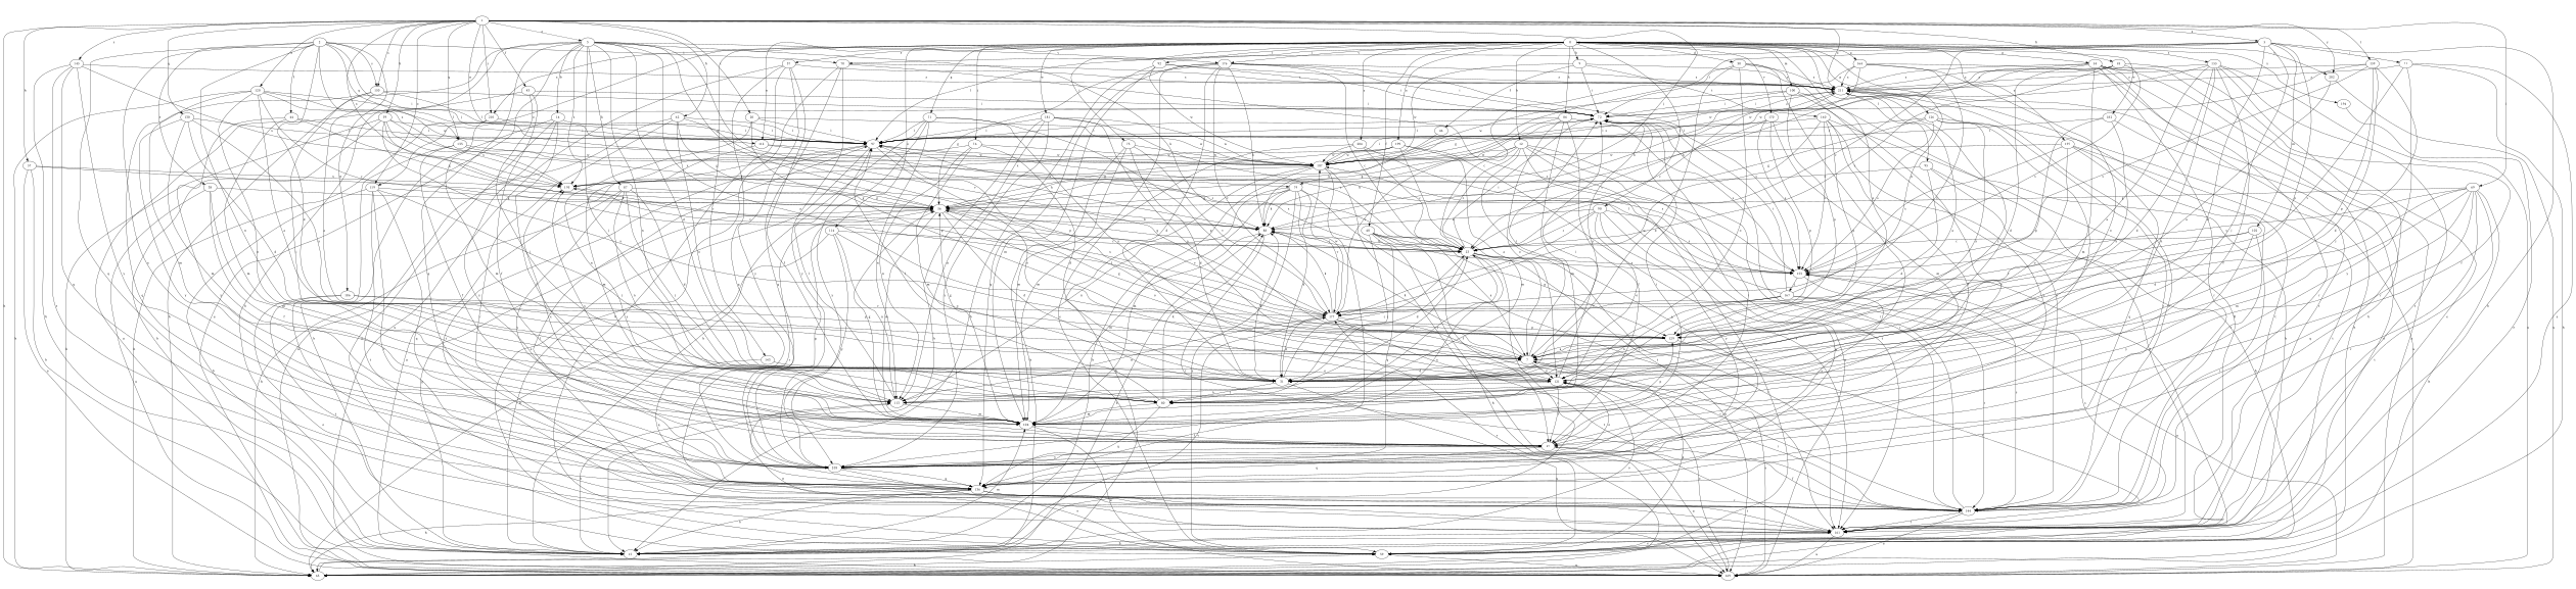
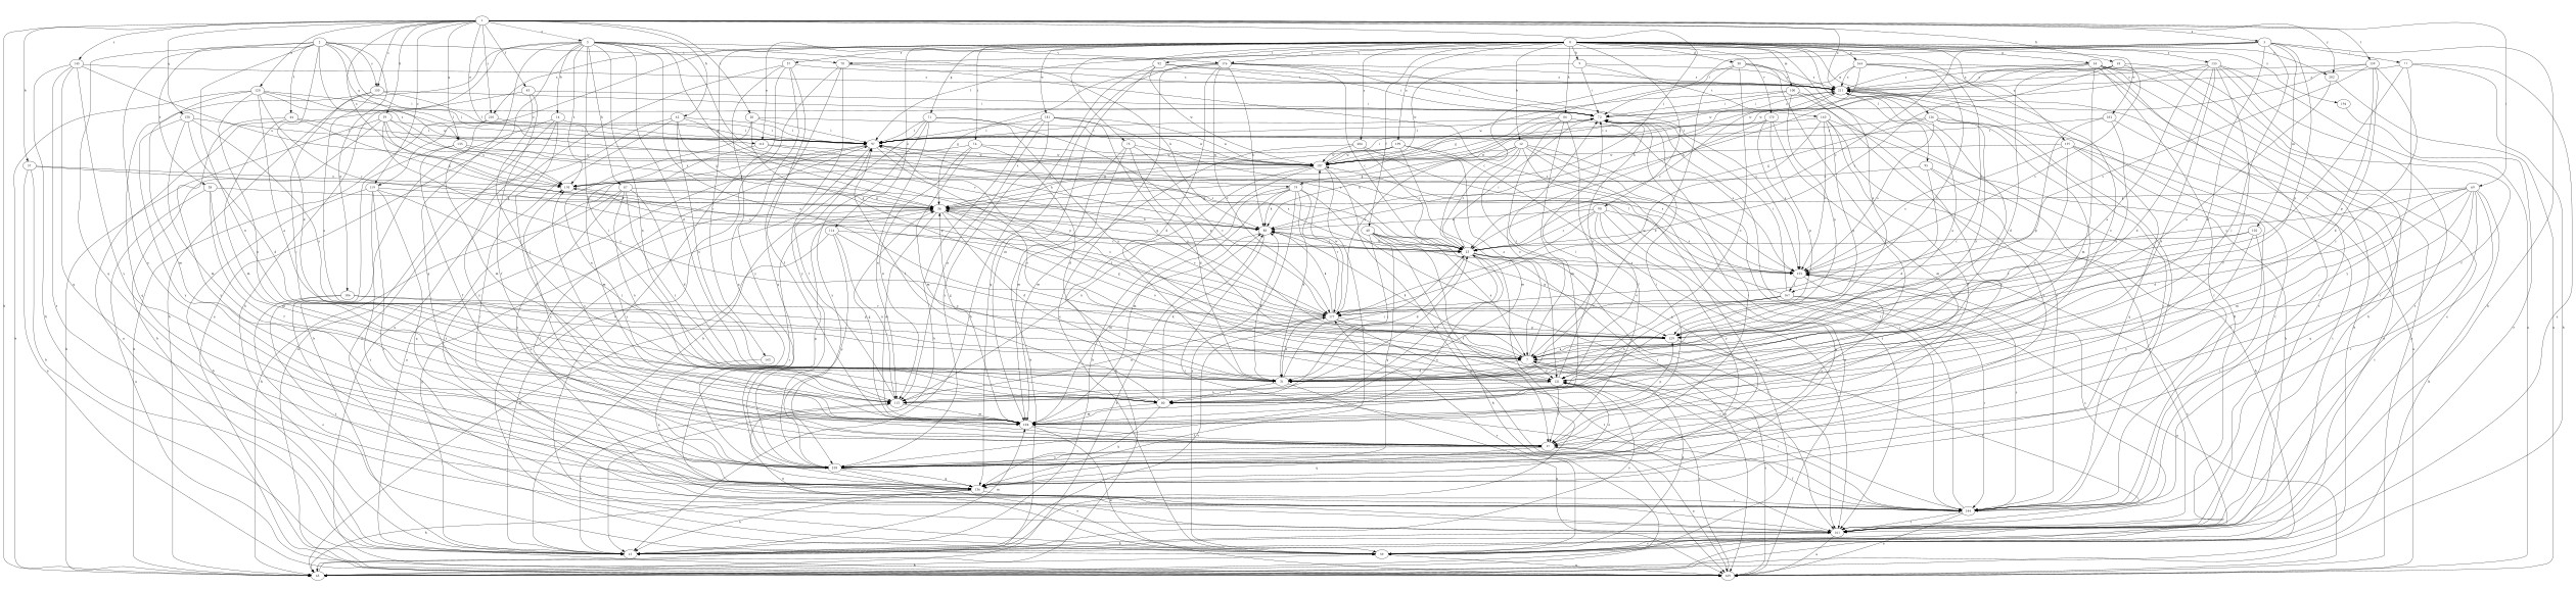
  strict digraph {
    fontname="PT Serif"
    node [fontname="PT Serif"]
    edge [fontname="PT Serif"]
    0
    9
    12
    30
    37
    40
    51
    54
    73
    76
    86
    90
    92
    95
    100
    112
    114
    119
    126
    129
    143
    155
    164
    167
    170
    176
    181
    182
    194
    197
    199
    202
    204
    210
    211
    72
-   46
    160
    187
    63
    136
    56
    88
    169
    23
    144
    161
    31
    80
    121
    203
    39
    47
    7
    113
    15
    97
    104
    177
    195
    153
    1
    3
    5
    20
    43
    57
    58
    59
    62
    69
    79
    120
    130
    133
    145
    150
    159
    14
    87
    70
    71
    102
    2
    38
    44
    186
    0 -> 9 [label=b]
    0 -> 12 [label=b]
    0 -> 30 [label=d]
    0 -> 37 [label=e]
    0 -> 40 [label=f]
    0 -> 51 [label=g]
    0 -> 54 [label=g]
    0 -> 73 [label=j]
    0 -> 76 [label=j]
    0 -> 86 [label=k]
    0 -> 90 [label=l]
    0 -> 92 [label=l]
    0 -> 95 [label=l]
    0 -> 100 [label=m]
    0 -> 112 [label=n]
    0 -> 114 [label=o]
    0 -> 119 [label=o]
    0 -> 126 [label=p]
    0 -> 129 [label=p]
    0 -> 143 [label=r]
    0 -> 155 [label=t]
    0 -> 164 [label=u]
-   167 -> 0 [label=u]
+   0 -> 167 [label=u]
    0 -> 170 [label=v]
    0 -> 176 [label=v]
    0 -> 181 [label=w]
    0 -> 182 [label=w]
    0 -> 194 [label=x]
    0 -> 197 [label=y]
    0 -> 199 [label=y]
    0 -> 202 [label=y]
    0 -> 204 [label=z]
    0 -> 210 [label=z]
    9 -> 211 [label=z]
    9 -> 72 [label=i]
-   9 -> 46 [label=f]
    9 -> 160 [label=t]
    9 -> 187 [label=w]
    12 -> 187 [label=w]
    12 -> 63 [label=h]
    12 -> 136 [label=q]
    12 -> 56 [label=g]
    12 -> 88 [label=k]
    12 -> 169 [label=u]
    12 -> 23 [label=c]
    12 -> 144 [label=r]
    12 -> 161 [label=t]
    30 -> 211 [label=z]
    30 -> 23 [label=c]
    30 -> 144 [label=r]
    30 -> 31 [label=d]
    30 -> 80 [label=j]
    30 -> 121 [label=o]
    37 -> 211 [label=z]
    37 -> 136 [label=q]
    37 -> 169 [label=u]
    37 -> 203 [label=y]
    37 -> 39 [label=e]
    37 -> 47 [label=f]
    40 -> 129 [label=p]
    40 -> 63 [label=h]
    40 -> 136 [label=q]
    40 -> 23 [label=c]
    40 -> 80 [label=j]
    40 -> 47 [label=f]
    40 -> 7 [label=a]
    51 -> 129 [label=p]
    51 -> 203 [label=y]
    51 -> 7 [label=a]
    51 -> 113 [label=n]
    51 -> 15 [label=b]
    51 -> 97 [label=l]
    54 -> 211 [label=z]
    54 -> 63 [label=h]
    54 -> 88 [label=k]
    54 -> 144 [label=r]
    54 -> 161 [label=t]
    54 -> 31 [label=d]
    54 -> 39 [label=e]
    54 -> 15 [label=b]
    54 -> 104 [label=m]
    73 -> 187 [label=w]
    73 -> 63 [label=h]
    73 -> 31 [label=d]
    73 -> 104 [label=m]
    73 -> 177 [label=v]
    76 -> 187 [label=w]
    76 -> 31 [label=d]
    76 -> 113 [label=n]
    76 -> 104 [label=m]
    76 -> 195 [label=x]
    86 -> 121 [label=o]
    86 -> 47 [label=f]
    86 -> 97 [label=l]
    86 -> 104 [label=m]
    86 -> 177 [label=v]
    86 -> 153 [label=s]
    90 -> 136 [label=q]
    90 -> 88 [label=k]
    90 -> 23 [label=c]
    90 -> 121 [label=o]
    90 -> 203 [label=y]
    90 -> 177 [label=v]
    90 -> 153 [label=s]
    92 -> 211 [label=z]
    92 -> 72 [label=i]
    92 -> 187 [label=w]
    92 -> 15 [label=b]
    92 -> 104 [label=m]
    95 -> 63 [label=h]
    95 -> 161 [label=t]
    95 -> 31 [label=d]
    95 -> 195 [label=x]
    100 -> 129 [label=p]
    100 -> 72 [label=i]
    100 -> 187 [label=w]
    100 -> 161 [label=t]
    100 -> 203 [label=y]
    112 -> 187 [label=w]
    112 -> 23 [label=c]
    112 -> 104 [label=m]
    114 -> 63 [label=h]
    114 -> 23 [label=c]
    114 -> 121 [label=o]
    114 -> 203 [label=y]
    114 -> 113 [label=n]
    119 -> 136 [label=q]
    119 -> 56 [label=g]
    119 -> 144 [label=r]
    119 -> 161 [label=t]
    119 -> 80 [label=j]
    119 -> 15 [label=b]
    126 -> 56 [label=g]
    126 -> 169 [label=u]
    126 -> 80 [label=j]
    126 -> 7 [label=a]
    126 -> 97 [label=l]
    126 -> 153 [label=s]
    129 -> 56 [label=g]
    129 -> 161 [label=t]
    129 -> 7 [label=a]
    143 -> 136 [label=q]
-   143 -> 121 [label=o]
    155 -> 211 [label=z]
    155 -> 187 [label=w]
    155 -> 169 [label=u]
    155 -> 144 [label=r]
    155 -> 161 [label=t]
    155 -> 31 [label=d]
    155 -> 47 [label=f]
    155 -> 7 [label=a]
    155 -> 113 [label=n]
    164 -> 211 [label=z]
    164 -> 56 [label=g]
    164 -> 88 [label=k]
    164 -> 144 [label=r]
    164 -> 121 [label=o]
    164 -> 177 [label=v]
    167 -> 72 [label=i]
    167 -> 187 [label=w]
    167 -> 169 [label=u]
    167 -> 144 [label=r]
    167 -> 80 [label=j]
    167 -> 113 [label=n]
    167 -> 177 [label=v]
    170 -> 129 [label=p]
    170 -> 23 [label=c]
    170 -> 97 [label=l]
    170 -> 104 [label=m]
    170 -> 153 [label=s]
    176 -> 211 [label=z]
    176 -> 72 [label=i]
    176 -> 136 [label=q]
    176 -> 56 [label=g]
    176 -> 88 [label=k]
    176 -> 23 [label=c]
    176 -> 31 [label=d]
    176 -> 39 [label=e]
    176 -> 177 [label=v]
    176 -> 153 [label=s]
    181 -> 187 [label=w]
    181 -> 23 [label=c]
    181 -> 203 [label=y]
    181 -> 7 [label=a]
    181 -> 113 [label=n]
    181 -> 15 [label=b]
    181 -> 97 [label=l]
    182 -> 129 [label=p]
    182 -> 39 [label=e]
    182 -> 7 [label=a]
    182 -> 97 [label=l]
    194 -> 39 [label=e]
    197 -> 187 [label=w]
    197 -> 136 [label=q]
    197 -> 144 [label=r]
    197 -> 161 [label=t]
    197 -> 121 [label=o]
    197 -> 153 [label=s]
    199 -> 187 [label=w]
    199 -> 56 [label=g]
    199 -> 161 [label=t]
    199 -> 7 [label=a]
    199 -> 104 [label=m]
    199 -> 195 [label=x]
    202 -> 169 [label=u]
    202 -> 7 [label=a]
    204 -> 187 [label=w]
    204 -> 23 [label=c]
    204 -> 104 [label=m]
    204 -> 153 [label=s]
    210 -> 63 [label=h]
    210 -> 97 [label=l]
    210 -> 104 [label=m]
    211 -> 72 [label=i]
    211 -> 23 [label=c]
    211 -> 144 [label=r]
    211 -> 161 [label=t]
    211 -> 7 [label=a]
    72 -> 211 [label=z]
    72 -> 7 [label=a]
    72 -> 97 [label=l]
-   46 -> 88 [label=k]
    160 -> 129 [label=p]
    160 -> 203 [label=y]
    160 -> 47 [label=f]
    160 -> 15 [label=b]
    160 -> 97 [label=l]
    160 -> 177 [label=v]
    160 -> 153 [label=s]
    187 -> 211 [label=z]
    187 -> 72 [label=i]
    187 -> 63 [label=h]
    187 -> 136 [label=q]
    187 -> 169 [label=u]
    187 -> 15 [label=b]
    187 -> 195 [label=x]
    63 -> 88 [label=k]
    136 -> 63 [label=h]
    136 -> 144 [label=r]
-   136 -> 161 [label=t]
    136 -> 15 [label=b]
    56 -> 88 [label=k]
    56 -> 144 [label=r]
    56 -> 31 [label=d]
    56 -> 121 [label=o]
    56 -> 104 [label=m]
    56 -> 177 [label=v]
    88 -> 23 [label=c]
    88 -> 144 [label=r]
    88 -> 104 [label=m]
    169 -> 211 [label=z]
    169 -> 121 [label=o]
    169 -> 7 [label=a]
    23 -> 72 [label=i]
    23 -> 56 [label=g]
    23 -> 88 [label=k]
    23 -> 169 [label=u]
    23 -> 161 [label=t]
    23 -> 31 [label=d]
    23 -> 80 [label=j]
    23 -> 203 [label=y]
    23 -> 153 [label=s]
    144 -> 211 [label=z]
    144 -> 72 [label=i]
    144 -> 169 [label=u]
    144 -> 161 [label=t]
    144 -> 47 [label=f]
    144 -> 153 [label=s]
    161 -> 169 [label=u]
    161 -> 39 [label=e]
    161 -> 15 [label=b]
    161 -> 97 [label=l]
    161 -> 153 [label=s]
    31 -> 211 [label=z]
    31 -> 56 [label=g]
    31 -> 88 [label=k]
    31 -> 169 [label=u]
    31 -> 23 [label=c]
    31 -> 80 [label=j]
    80 -> 136 [label=q]
    80 -> 88 [label=k]
    80 -> 97 [label=l]
    80 -> 104 [label=m]
    121 -> 72 [label=i]
    121 -> 144 [label=r]
    121 -> 47 [label=f]
    121 -> 113 [label=n]
    121 -> 97 [label=l]
    203 -> 72 [label=i]
    203 -> 136 [label=q]
    203 -> 56 [label=g]
    203 -> 121 [label=o]
    203 -> 39 [label=e]
    39 -> 63 [label=h]
    39 -> 169 [label=u]
    39 -> 7 [label=a]
    39 -> 113 [label=n]
    39 -> 177 [label=v]
    39 -> 153 [label=s]
    47 -> 72 [label=i]
    47 -> 136 [label=q]
    47 -> 169 [label=u]
    47 -> 203 [label=y]
    47 -> 195 [label=x]
    7 -> 72 [label=i]
    7 -> 88 [label=k]
    7 -> 31 [label=d]
    7 -> 121 [label=o]
    113 -> 23 [label=c]
    113 -> 15 [label=b]
    113 -> 97 [label=l]
    113 -> 104 [label=m]
    15 -> 56 [label=g]
    15 -> 23 [label=c]
    15 -> 121 [label=o]
    15 -> 104 [label=m]
    15 -> 177 [label=v]
    97 -> 187 [label=w]
    97 -> 169 [label=u]
    97 -> 161 [label=t]
    97 -> 121 [label=o]
    97 -> 39 [label=e]
    97 -> 153 [label=s]
    104 -> 129 [label=p]
    104 -> 56 [label=g]
    104 -> 169 [label=u]
    104 -> 47 [label=f]
    104 -> 195 [label=x]
    177 -> 129 [label=p]
    177 -> 187 [label=w]
    177 -> 88 [label=k]
    177 -> 144 [label=r]
    177 -> 161 [label=t]
    177 -> 31 [label=d]
    177 -> 113 [label=n]
    177 -> 195 [label=x]
    195 -> 56 [label=g]
    153 -> 167 [label=j]
    153 -> 203 [label=y]
    153 -> 97 [label=l]
    1 -> 112 [label=n]
    1 -> 119 [label=o]
    1 -> 202 [label=y]
    1 -> 210 [label=z]
    1 -> 211 [label=z]
    1 -> 63 [label=h]
    1 -> 195 [label=x]
    1 -> 3 [label=a]
    1 -> 5 [label=a]
    1 -> 20 [label=c]
    1 -> 43 [label=f]
    1 -> 57 [label=h]
    1 -> 58 [label=h]
    1 -> 59 [label=h]
    1 -> 62 [label=h]
    1 -> 69 [label=i]
    1 -> 79 [label=j]
    1 -> 120 [label=o]
    1 -> 130 [label=q]
    1 -> 133 [label=q]
    1 -> 145 [label=s]
    1 -> 150 [label=s]
    1 -> 159 [label=t]
    3 -> 176 [label=v]
    3 -> 63 [label=h]
    3 -> 136 [label=q]
    3 -> 56 [label=g]
    3 -> 88 [label=k]
    3 -> 169 [label=u]
    3 -> 31 [label=d]
    3 -> 80 [label=j]
    3 -> 7 [label=a]
    3 -> 113 [label=n]
    3 -> 15 [label=b]
    3 -> 177 [label=v]
    3 -> 195 [label=x]
    3 -> 14 [label=b]
    3 -> 87 [label=k]
    5 -> 129 [label=p]
    5 -> 72 [label=i]
    5 -> 23 [label=c]
    5 -> 31 [label=d]
    5 -> 80 [label=j]
    5 -> 15 [label=b]
    5 -> 97 [label=l]
    5 -> 70 [label=i]
    5 -> 71 [label=i]
    5 -> 102 [label=m]
    20 -> 129 [label=p]
    20 -> 187 [label=w]
    20 -> 113 [label=n]
    20 -> 97 [label=l]
    43 -> 72 [label=i]
    43 -> 169 [label=u]
    43 -> 80 [label=j]
    43 -> 47 [label=f]
    57 -> 88 [label=k]
    57 -> 169 [label=u]
    57 -> 15 [label=b]
    57 -> 195 [label=x]
    58 -> 211 [label=z]
    58 -> 187 [label=w]
    58 -> 23 [label=c]
    58 -> 47 [label=f]
    58 -> 153 [label=s]
    59 -> 63 [label=h]
    59 -> 88 [label=k]
    59 -> 7 [label=a]
    59 -> 15 [label=b]
    59 -> 97 [label=l]
    59 -> 177 [label=v]
    59 -> 195 [label=x]
    62 -> 129 [label=p]
    62 -> 56 [label=g]
    62 -> 169 [label=u]
    62 -> 144 [label=r]
    62 -> 121 [label=o]
    62 -> 97 [label=l]
    69 -> 63 [label=h]
    69 -> 136 [label=q]
    69 -> 56 [label=g]
    69 -> 144 [label=r]
    69 -> 161 [label=t]
    69 -> 31 [label=d]
    69 -> 47 [label=f]
    69 -> 104 [label=m]
    69 -> 153 [label=s]
    79 -> 56 [label=g]
    79 -> 88 [label=k]
    79 -> 161 [label=t]
    79 -> 31 [label=d]
    79 -> 39 [label=e]
    79 -> 113 [label=n]
    79 -> 104 [label=m]
    79 -> 177 [label=v]
    120 -> 72 [label=i]
    120 -> 187 [label=w]
    120 -> 63 [label=h]
    120 -> 23 [label=c]
    120 -> 7 [label=a]
    120 -> 113 [label=n]
    120 -> 97 [label=l]
    120 -> 104 [label=m]
    130 -> 31 [label=d]
    130 -> 203 [label=y]
    130 -> 7 [label=a]
    130 -> 97 [label=l]
    130 -> 104 [label=m]
    133 -> 187 [label=w]
    133 -> 88 [label=k]
    133 -> 144 [label=r]
    133 -> 47 [label=f]
    145 -> 211 [label=z]
    145 -> 136 [label=q]
    145 -> 161 [label=t]
    145 -> 203 [label=y]
    145 -> 15 [label=b]
    145 -> 195 [label=x]
    150 -> 72 [label=i]
    150 -> 136 [label=q]
    150 -> 80 [label=j]
    150 -> 7 [label=a]
    150 -> 97 [label=l]
    159 -> 129 [label=p]
    159 -> 211 [label=z]
    159 -> 187 [label=w]
    159 -> 31 [label=d]
    159 -> 80 [label=j]
    159 -> 153 [label=s]
    14 -> 203 [label=y]
    14 -> 39 [label=e]
    14 -> 47 [label=f]
    14 -> 15 [label=b]
    14 -> 97 [label=l]
    87 -> 63 [label=h]
    87 -> 56 [label=g]
    87 -> 31 [label=d]
    87 -> 80 [label=j]
    87 -> 203 [label=y]
    87 -> 113 [label=n]
    70 -> 211 [label=z]
    70 -> 136 [label=q]
    70 -> 203 [label=y]
    70 -> 15 [label=b]
    70 -> 153 [label=s]
    71 -> 211 [label=z]
    71 -> 63 [label=h]
    71 -> 203 [label=y]
    71 -> 39 [label=e]
    71 -> 177 [label=v]
    102 -> 23 [label=c]
    102 -> 144 [label=r]
    102 -> 203 [label=y]
    102 -> 177 [label=v]
    2 -> 136 [label=q]
    2 -> 31 [label=d]
    2 -> 203 [label=y]
    2 -> 113 [label=n]
    2 -> 195 [label=x]
    2 -> 79 [label=j]
    2 -> 133 [label=q]
    2 -> 150 [label=s]
    2 -> 70 [label=i]
    2 -> 38 [label=e]
    2 -> 44 [label=f]
    2 -> 186 [label=w]
    38 -> 56 [label=g]
    38 -> 169 [label=u]
    38 -> 47 [label=f]
    38 -> 104 [label=m]
    44 -> 56 [label=g]
    44 -> 203 [label=y]
    44 -> 97 [label=l]
    44 -> 104 [label=m]
    186 -> 129 [label=p]
    186 -> 161 [label=t]
    186 -> 39 [label=e]
    186 -> 177 [label=v]
  }
